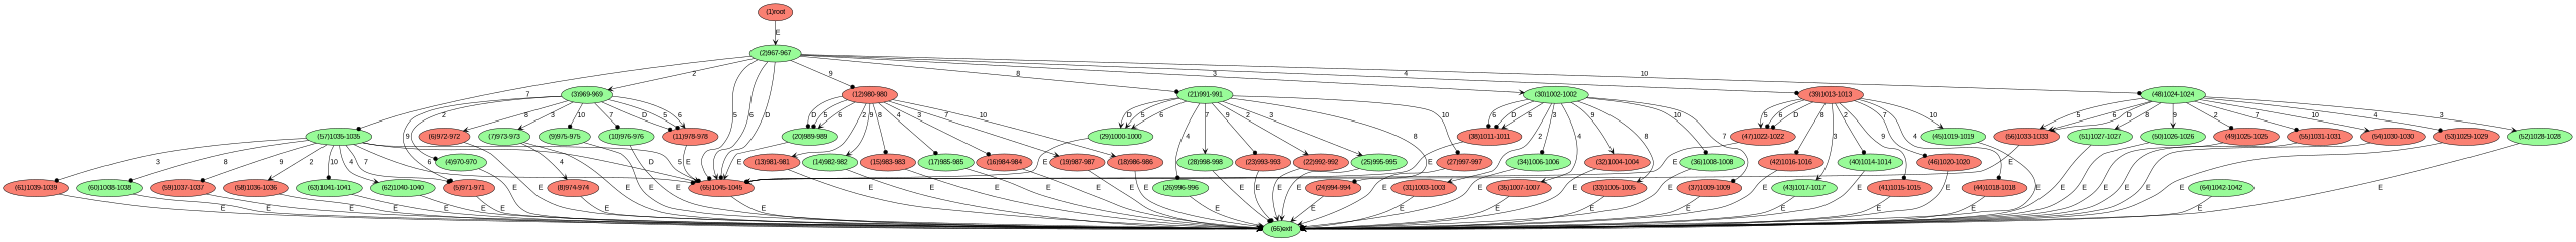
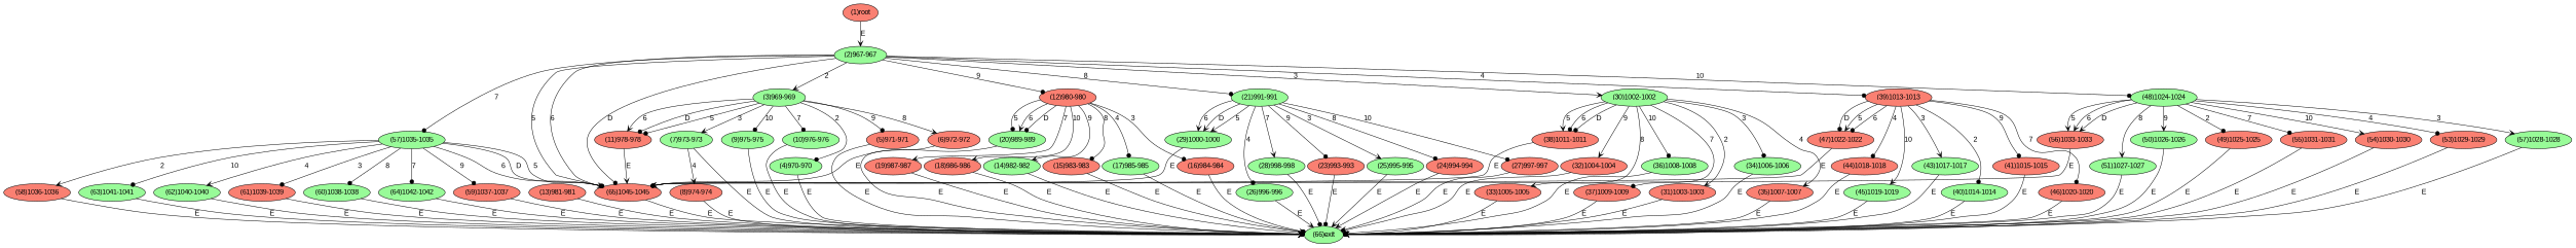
  digraph {
    fontname="Liberation Sans"
    node [fillcolor=salmon fontname="Liberation Sans" style=filled]
    edge [arrowhead=dot fontname="Liberation Sans"]
    n1 [label="(1)root"]
    n2 [fillcolor=palegreen label="(2)967-967"]
    n3 [fillcolor=palegreen label="(3)969-969"]
    n4 [label="(12)980-980"]
    n5 [fillcolor=palegreen label="(21)991-991"]
    n6 [fillcolor=palegreen label="(30)1002-1002"]
    n7 [label="(39)1013-1013"]
    n8 [fillcolor=palegreen label="(48)1024-1024"]
    n9 [fillcolor=palegreen label="(57)1035-1035"]
    n10 [label="(65)1045-1045"]
    n11 [fillcolor=palegreen label="(4)970-970"]
    n12 [label="(5)971-971"]
    n13 [label="(6)972-972"]
    n14 [fillcolor=palegreen label="(7)973-973"]
    n15 [fillcolor=palegreen label="(9)975-975"]
    n16 [fillcolor=palegreen label="(10)976-976"]
    n17 [label="(11)978-978"]
    n18 [label="(13)981-981"]
    n19 [fillcolor=palegreen label="(14)982-982"]
    n20 [label="(15)983-983"]
    n21 [fillcolor=palegreen label="(17)985-985"]
    n22 [label="(16)984-984"]
    n23 [label="(19)987-987"]
    n24 [label="(18)986-986"]
    n25 [fillcolor=palegreen label="(20)989-989"]
    n26 [label="(23)993-993"]
-   n27 [label="(22)992-992"]
    n28 [fillcolor=palegreen label="(25)995-995"]
    n29 [label="(24)994-994"]
    n30 [label="(27)997-997"]
    n31 [fillcolor=palegreen label="(26)996-996"]
    n32 [fillcolor=palegreen label="(29)1000-1000"]
    n33 [fillcolor=palegreen label="(28)998-998"]
    n34 [label="(31)1003-1003"]
    n35 [fillcolor=palegreen label="(34)1006-1006"]
    n36 [label="(35)1007-1007"]
    n37 [label="(32)1004-1004"]
    n38 [label="(33)1005-1005"]
    n39 [label="(38)1011-1011"]
    n40 [fillcolor=palegreen label="(36)1008-1008"]
    n41 [label="(37)1009-1009"]
-   n42 [label="(42)1016-1016"]
    n43 [fillcolor=palegreen label="(43)1017-1017"]
    n44 [fillcolor=palegreen label="(40)1014-1014"]
    n45 [label="(41)1015-1015"]
    n46 [label="(46)1020-1020"]
    n47 [label="(47)1022-1022"]
    n48 [label="(44)1018-1018"]
    n49 [fillcolor=palegreen label="(45)1019-1019"]
    n50 [fillcolor=palegreen label="(51)1027-1027"]
    n51 [fillcolor=palegreen label="(50)1026-1026"]
    n52 [label="(49)1025-1025"]
    n53 [label="(55)1031-1031"]
    n54 [label="(54)1030-1030"]
    n55 [label="(53)1029-1029"]
-   n56 [fillcolor=palegreen label="(52)1028-1028"]
+   n56 [fillcolor=palegreen label="(57)1028-1028"]
    n57 [label="(56)1033-1033"]
    n58 [label="(59)1037-1037"]
    n59 [label="(58)1036-1036"]
    n60 [fillcolor=palegreen label="(63)1041-1041"]
    n61 [fillcolor=palegreen label="(62)1040-1040"]
    n62 [label="(61)1039-1039"]
    n63 [fillcolor=palegreen label="(60)1038-1038"]
    n64 [fillcolor=palegreen label="(64)1042-1042"]
    n65 [fillcolor=palegreen label="(66)exit"]
    n66 [label="(8)974-974"]
    n1 -> n2 [arrowhead=vee label=E]
    n2 -> n3 [arrowhead=vee label=2]
    n2 -> n4 [label=9]
    n2 -> n5 [label=8]
    n2 -> n6 [arrowhead=vee label=3]
    n2 -> n7 [label=4]
    n2 -> n8 [label=10]
    n2 -> n9 [label=7]
    n2 -> n10 [label=5]
    n2 -> n10 [arrowhead=vee label=6]
    n2 -> n10 [label=D]
    n3 -> n11 [label=2]
    n3 -> n12 [label=9]
    n3 -> n13 [arrowhead=vee label=8]
    n3 -> n14 [arrowhead=vee label=3]
    n3 -> n15 [label=10]
    n3 -> n16 [label=7]
    n3 -> n17 [label=5]
    n3 -> n17 [arrowhead=vee label=6]
    n3 -> n17 [label=D]
-   n4 -> n18 [arrowhead=vee label=2]
    n4 -> n19 [arrowhead=vee label=9]
    n4 -> n20 [label=8]
    n4 -> n21 [label=4]
    n4 -> n22 [label=3]
    n4 -> n23 [arrowhead=vee label=7]
    n4 -> n24 [arrowhead=vee label=10]
    n4 -> n25 [label=5]
    n4 -> n25 [arrowhead=vee label=6]
    n4 -> n25 [label=D]
    n5 -> n26 [label=9]
-   n5 -> n27 [arrowhead=vee label=2]
    n5 -> n28 [arrowhead=vee label=3]
    n5 -> n29 [label=8]
    n5 -> n30 [label=10]
    n5 -> n31 [label=4]
    n5 -> n32 [arrowhead=vee label=5]
    n5 -> n32 [arrowhead=vee label=6]
    n5 -> n32 [arrowhead=vee label=D]
    n5 -> n33 [arrowhead=vee label=7]
    n6 -> n34 [arrowhead=vee label=2]
    n6 -> n35 [label=3]
    n6 -> n36 [arrowhead=vee label=4]
    n6 -> n37 [arrowhead=vee label=9]
    n6 -> n38 [arrowhead=vee label=8]
    n6 -> n39 [arrowhead=vee label=5]
    n6 -> n39 [label=6]
    n6 -> n39 [label=D]
    n6 -> n40 [label=10]
    n6 -> n41 [label=7]
-   n7 -> n42 [label=8]
    n7 -> n43 [arrowhead=vee label=3]
    n7 -> n44 [label=2]
    n7 -> n45 [label=9]
    n7 -> n46 [label=7]
    n7 -> n47 [arrowhead=vee label=5]
    n7 -> n47 [label=6]
    n7 -> n47 [label=D]
    n7 -> n48 [label=4]
    n7 -> n49 [arrowhead=vee label=10]
    n8 -> n50 [arrowhead=vee label=8]
    n8 -> n51 [arrowhead=vee label=9]
    n8 -> n52 [label=2]
    n8 -> n53 [label=7]
    n8 -> n54 [arrowhead=vee label=10]
    n8 -> n55 [label=4]
    n8 -> n56 [arrowhead=vee label=3]
    n8 -> n57 [arrowhead=vee label=5]
    n8 -> n57 [arrowhead=vee label=6]
    n8 -> n57 [arrowhead=vee label=D]
    n9 -> n10 [label=5]
    n9 -> n10 [label=6]
    n9 -> n10 [arrowhead=vee label=D]
    n9 -> n58 [label=9]
    n9 -> n59 [arrowhead=vee label=2]
    n9 -> n60 [label=10]
    n9 -> n61 [arrowhead=vee label=4]
    n9 -> n62 [label=3]
    n9 -> n63 [label=8]
-   n9 -> n12 [label=7]
+   n9 -> n64 [label=7]
    n10 -> n65 [arrowhead=vee label=E]
    n11 -> n65 [arrowhead=vee label=E]
    n12 -> n65 [label=E]
    n13 -> n65 [label=E]
    n14 -> n65 [arrowhead=vee label=E]
    n14 -> n66 [arrowhead=vee label=4]
    n15 -> n65 [label=E]
    n16 -> n65 [arrowhead=vee label=E]
    n17 -> n10 [arrowhead=vee label=E]
    n18 -> n65 [arrowhead=vee label=E]
    n19 -> n65 [label=E]
    n20 -> n65 [arrowhead=vee label=E]
    n21 -> n65 [arrowhead=vee label=E]
    n22 -> n65 [label=E]
    n23 -> n65 [label=E]
    n24 -> n65 [arrowhead=vee label=E]
    n25 -> n10 [arrowhead=vee label=E]
    n26 -> n65 [label=E]
-   n27 -> n65 [arrowhead=vee label=E]
    n28 -> n65 [arrowhead=vee label=E]
    n29 -> n65 [arrowhead=vee label=E]
    n30 -> n65 [arrowhead=vee label=E]
    n31 -> n65 [arrowhead=vee label=E]
    n32 -> n10 [label=E]
    n33 -> n65 [label=E]
    n34 -> n65 [label=E]
    n35 -> n65 [label=E]
    n36 -> n65 [label=E]
    n37 -> n65 [label=E]
    n38 -> n65 [label=E]
    n39 -> n10 [arrowhead=vee label=E]
    n40 -> n65 [arrowhead=vee label=E]
    n41 -> n65 [arrowhead=vee label=E]
-   n42 -> n65 [label=E]
    n43 -> n65 [arrowhead=vee label=E]
    n44 -> n65 [label=E]
    n45 -> n65 [label=E]
    n46 -> n65 [label=E]
    n47 -> n10 [arrowhead=vee label=E]
    n48 -> n65 [label=E]
    n49 -> n65 [label=E]
    n50 -> n65 [label=E]
    n51 -> n65 [arrowhead=vee label=E]
    n52 -> n65 [arrowhead=vee label=E]
    n53 -> n65 [label=E]
    n54 -> n65 [arrowhead=vee label=E]
    n55 -> n65 [arrowhead=vee label=E]
    n56 -> n65 [arrowhead=vee label=E]
    n57 -> n10 [label=E]
    n58 -> n65 [arrowhead=vee label=E]
    n59 -> n65 [arrowhead=vee label=E]
    n60 -> n65 [arrowhead=vee label=E]
    n61 -> n65 [label=E]
    n62 -> n65 [label=E]
    n63 -> n65 [arrowhead=vee label=E]
    n64 -> n65 [arrowhead=vee label=E]
    n66 -> n65 [arrowhead=vee label=E]
  }
